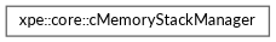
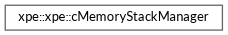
  digraph {
    rankdir=TB
    fontname=Lato
-   n1 [color=grey40 fillcolor=white fontname=Lato fontsize=10 height=0.2 label="xpe::core::cMemoryStackManager" shape=box style=filled width=0.4]
+   n1 [color=grey40 fillcolor=white fontname=Lato fontsize=10 height=0.2 label="xpe::xpe::cMemoryStackManager" shape=box style=filled width=0.4]
  }
